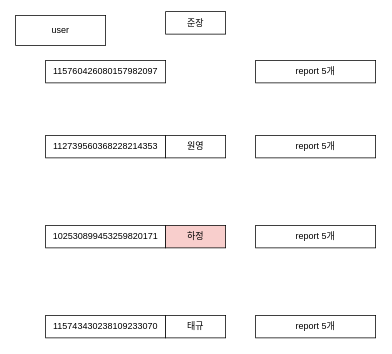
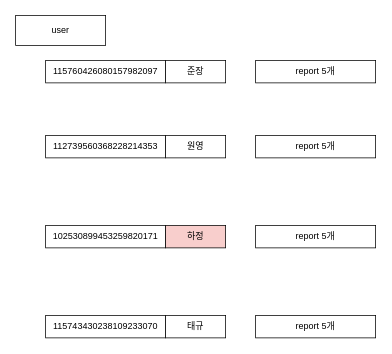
  <mxCell id="0" />
  <mxCell id="1" parent="0" />
  <mxCell id="2" value="user" style="rounded=0;whiteSpace=wrap;html=1;" vertex="1" parent="1"><mxGeometry x="20" y="20" width="120" height="40" as="geometry" /></mxCell>
  <mxCell id="3" value="115760426080157982097" style="rounded=0;whiteSpace=wrap;html=1;" vertex="1" parent="1"><mxGeometry x="60" y="80" width="160" height="30" as="geometry" /></mxCell>
- <mxCell id="4" value="준장" style="rounded=0;whiteSpace=wrap;html=1;" vertex="1" parent="1"><mxGeometry x="220" y="15" width="80" height="30" as="geometry" /></mxCell>
+ <mxCell id="4" value="준장" style="rounded=0;whiteSpace=wrap;html=1;" vertex="1" parent="1"><mxGeometry x="220" y="80" width="80" height="30" as="geometry" /></mxCell>
  <mxCell id="5" value="112739560368228214353" style="rounded=0;whiteSpace=wrap;html=1;" vertex="1" parent="1"><mxGeometry x="60" y="180" width="160" height="30" as="geometry" /></mxCell>
  <mxCell id="6" value="원영" style="rounded=0;whiteSpace=wrap;html=1;" vertex="1" parent="1"><mxGeometry x="220" y="180" width="80" height="30" as="geometry" /></mxCell>
  <mxCell id="7" value="102530899453259820171" style="rounded=0;whiteSpace=wrap;html=1;" vertex="1" parent="1"><mxGeometry x="60" y="300" width="160" height="30" as="geometry" /></mxCell>
  <mxCell id="8" value="하정" style="rounded=0;whiteSpace=wrap;html=1;fillColor=#f8cecc;" vertex="1" parent="1"><mxGeometry x="220" y="300" width="80" height="30" as="geometry" /></mxCell>
  <mxCell id="9" value="115743430238109233070" style="rounded=0;whiteSpace=wrap;html=1;" vertex="1" parent="1"><mxGeometry x="60" y="420" width="160" height="30" as="geometry" /></mxCell>
  <mxCell id="10" value="태규" style="rounded=0;whiteSpace=wrap;html=1;" vertex="1" parent="1"><mxGeometry x="220" y="420" width="80" height="30" as="geometry" /></mxCell>
  <mxCell id="11" value="report 5개" style="rounded=0;whiteSpace=wrap;html=1;" vertex="1" parent="1"><mxGeometry x="340" y="80" width="160" height="30" as="geometry" /></mxCell>
  <mxCell id="12" value="report 5개" style="rounded=0;whiteSpace=wrap;html=1;" vertex="1" parent="1"><mxGeometry x="340" y="180" width="160" height="30" as="geometry" /></mxCell>
  <mxCell id="13" value="report 5개" style="rounded=0;whiteSpace=wrap;html=1;" vertex="1" parent="1"><mxGeometry x="340" y="300" width="160" height="30" as="geometry" /></mxCell>
  <mxCell id="14" value="report 5개" style="rounded=0;whiteSpace=wrap;html=1;" vertex="1" parent="1"><mxGeometry x="340" y="420" width="160" height="30" as="geometry" /></mxCell>
